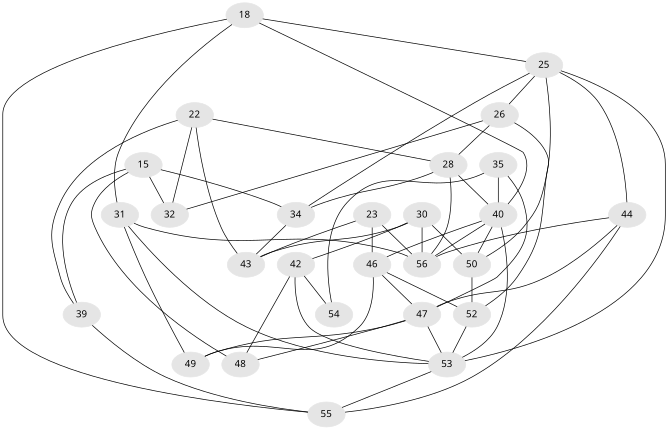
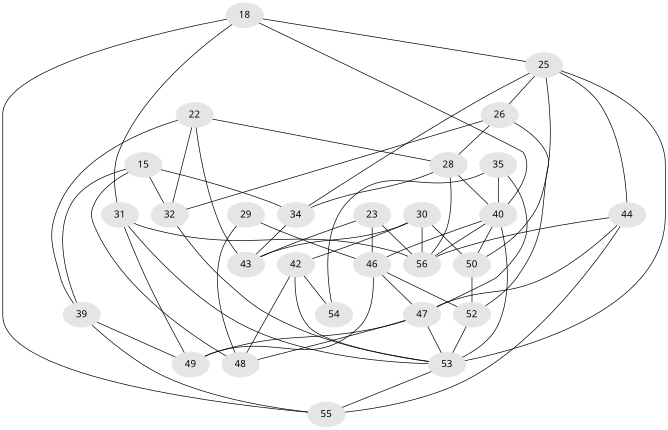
  graph {
    fontname="Noto Sans"
    node [color=gray90 fontname="Noto Sans" style=filled]
    edge [fontname="Noto Sans"]
    15
    32
    34 [super="+9"]
    39 [super="+6"]
    48 [super="+1+41"]
    53 [super="+51"]
    43
    55 [super="+27"]
    49 [super="+4+37"]
    25 [super="+19+24"]
    26
    44 [super="+10"]
    50
    18
    31
    40 [super="+7+11+38"]
    56 [super="+12"]
    46 [super="+17"]
    28 [super="+14"]
    22
    23
    52
    47 [super="+36"]
+   29
    42 [super="+33"]
    54
    30
    35 [super="+2"]
    15 -- 32
    15 -- 34
    15 -- 39
    15 -- 48
+   32 -- 53
    34 -- 43
    39 -- 55 [weight=2]
+   39 -- 49 [weight=2]
    53 -- 55
    25 -- 34 [weight=2]
    25 -- 53 [weight=2]
    25 -- 26
    25 -- 44
    25 -- 50
    26 -- 32
    26 -- 28
    26 -- 52
    44 -- 55 [weight=2]
    44 -- 56
    44 -- 47 [weight=2]
    50 -- 52
    18 -- 55
    18 -- 25
    18 -- 31
    18 -- 40
    31 -- 53
    31 -- 49
    31 -- 56
    40 -- 53 [weight=3]
    40 -- 50
    40 -- 56 [weight=3]
    40 -- 46
    46 -- 49 [weight=3]
    46 -- 52
    46 -- 47
    28 -- 34
    28 -- 40 [weight=2]
    28 -- 56
    22 -- 32
    22 -- 39
    22 -- 43
    22 -- 28
    23 -- 43
    23 -- 56 [weight=2]
    23 -- 46
    52 -- 53
    47 -- 48
    47 -- 53 [weight=2]
    47 -- 49
+   29 -- 48 [weight=3]
+   29 -- 46
    42 -- 48 [weight=2]
    42 -- 53
    42 -- 54 [weight=2]
    30 -- 43
    30 -- 50
    30 -- 56
    30 -- 42
    35 -- 40 [weight=3]
    35 -- 47
    35 -- 54 [weight=2]
  }
